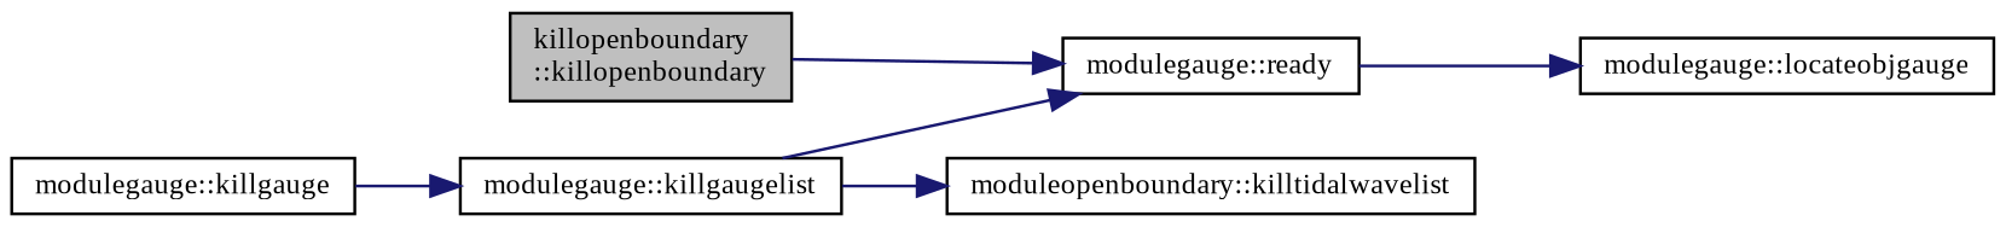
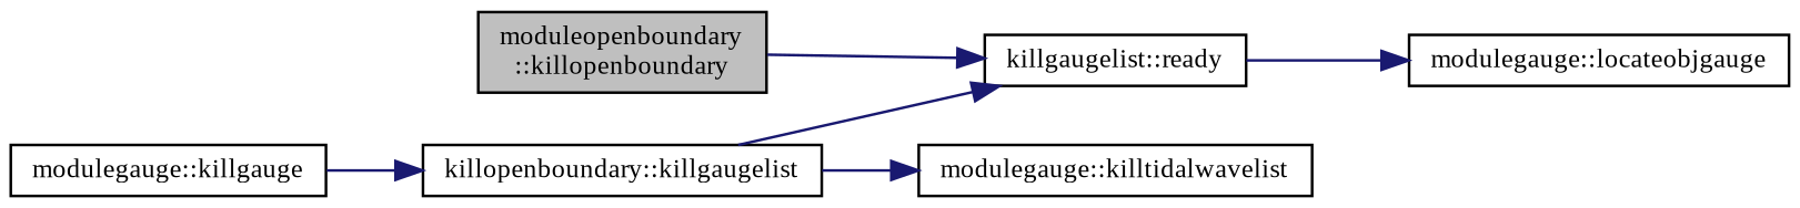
  digraph {
    fontname="Liberation Serif"
    rankdir=LR
    node [color=black fillcolor=white fontname="Liberation Serif" fontsize=10 shape=record style=filled]
    edge [color=midnightblue fontname="Liberation Serif" fontsize=10 labelfontname=Helvetica labelfontsize=10 style=solid]
-   n1 [fillcolor=grey75 fontcolor=black height=0.2 label="killopenboundary\l::killopenboundary" width=0.4]
-   n2 [height=0.2 label="modulegauge::ready" width=0.4]
+   n1 [fillcolor=grey75 fontcolor=black height=0.2 label="moduleopenboundary\l::killopenboundary" width=0.4]
+   n2 [height=0.2 label="killgaugelist::ready" width=0.4]
    n3 [height=0.2 label="modulegauge::killgauge" width=0.4]
-   n4 [height=0.2 label="modulegauge::killgaugelist" width=0.4]
+   n4 [height=0.2 label="killopenboundary::killgaugelist" width=0.4]
    n5 [height=0.2 label="modulegauge::locateobjgauge" width=0.4]
-   n6 [height=0.2 label="moduleopenboundary::killtidalwavelist" width=0.4]
+   n6 [height=0.2 label="modulegauge::killtidalwavelist" width=0.4]
    n1 -> n2
    n2 -> n5
    n3 -> n4
    n4 -> n2
    n4 -> n6
  }
